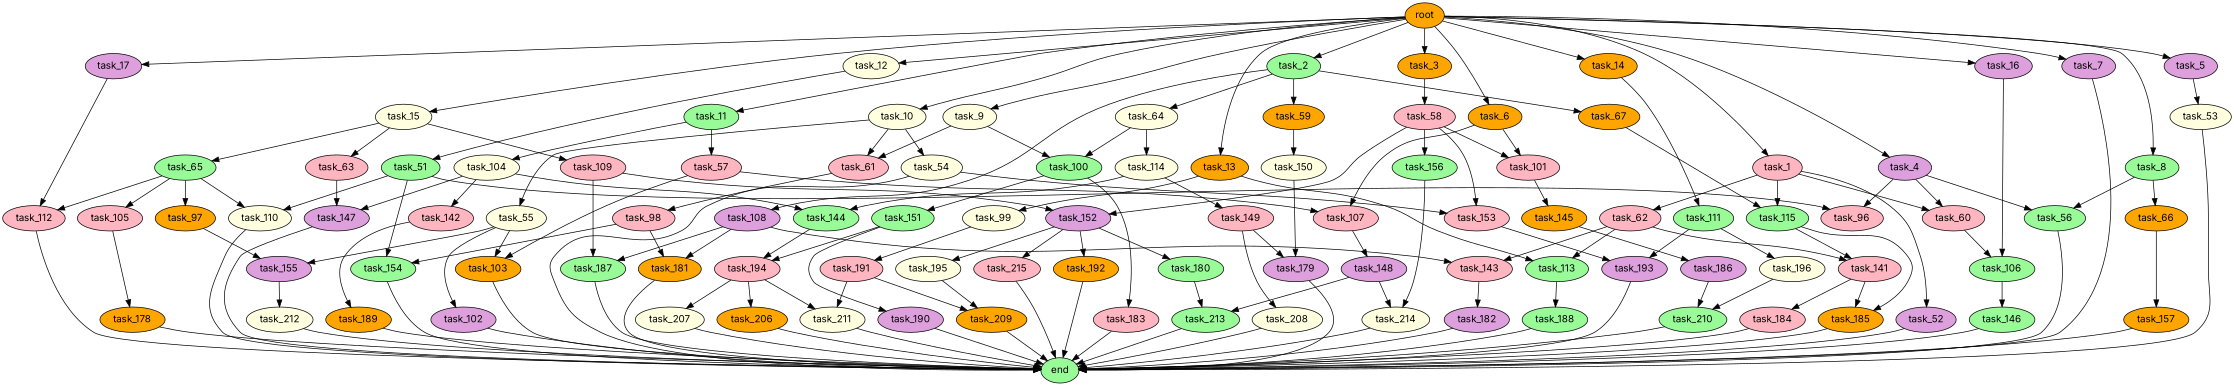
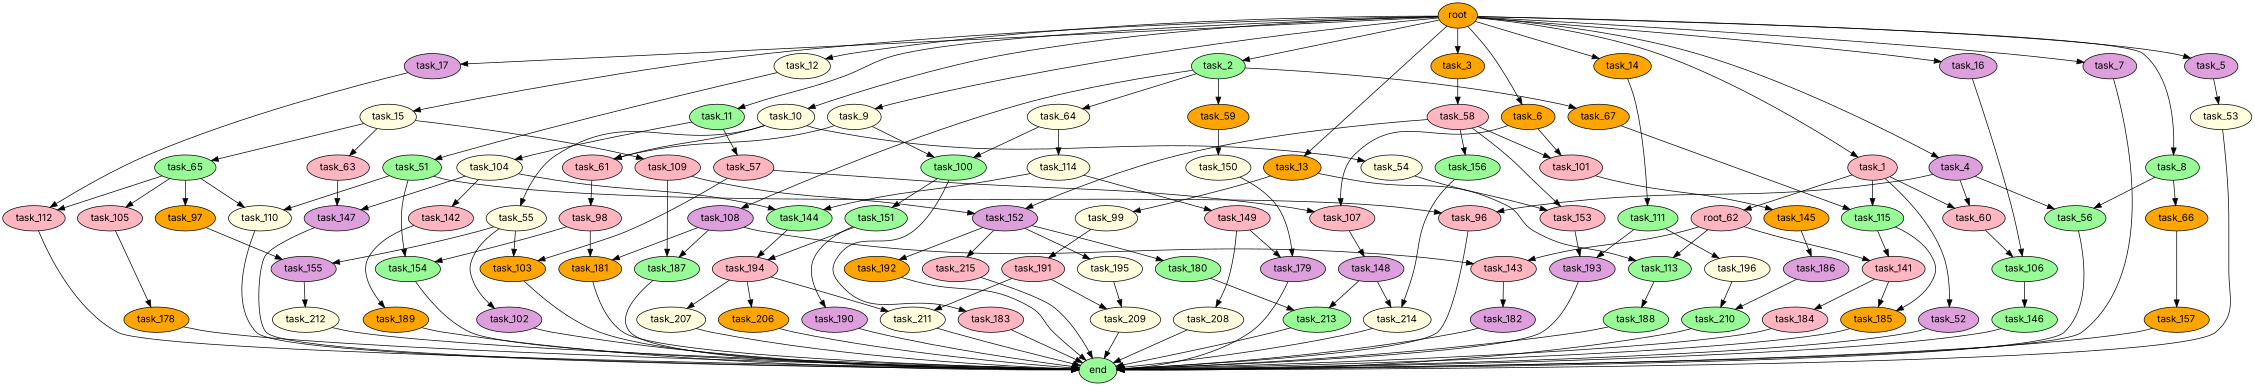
  digraph {
    fontname=Inter
    node [fillcolor=lightpink fontname=Inter style=filled]
    edge [fontname=Inter]
    task_178 [fillcolor=orange]
    task_105
    end [fillcolor=palegreen]
    task_15 [fillcolor=lightyellow]
    task_63
    task_65 [fillcolor=palegreen]
    task_109
    task_147 [fillcolor=plum]
    task_112
    task_97 [fillcolor=orange]
    task_110 [fillcolor=lightyellow]
    task_152 [fillcolor=plum]
    task_187 [fillcolor=palegreen]
    task_55 [fillcolor=lightyellow]
    task_102 [fillcolor=plum]
    task_155 [fillcolor=plum]
    task_103 [fillcolor=orange]
    task_212 [fillcolor=lightyellow]
    task_184
    task_182 [fillcolor=plum]
    task_143
    task_207 [fillcolor=lightyellow]
    task_193 [fillcolor=plum]
    task_153
    task_211 [fillcolor=lightyellow]
    task_191
-   task_209 [fillcolor=orange]
+   task_209 [fillcolor=lightyellow]
    task_7 [fillcolor=plum]
    task_104 [fillcolor=lightyellow]
    task_142
    task_144 [fillcolor=palegreen]
    task_189 [fillcolor=orange]
    task_194
    task_183
    task_214 [fillcolor=lightyellow]
    task_154 [fillcolor=palegreen]
    task_106 [fillcolor=palegreen]
    task_146 [fillcolor=palegreen]
    task_181 [fillcolor=orange]
    task_67 [fillcolor=orange]
    task_115 [fillcolor=palegreen]
    task_185 [fillcolor=orange]
    task_141
    task_98
    task_9 [fillcolor=lightyellow]
    task_61
    task_100 [fillcolor=palegreen]
    task_151 [fillcolor=palegreen]
    task_56 [fillcolor=palegreen]
    task_196 [fillcolor=lightyellow]
    task_210 [fillcolor=palegreen]
    task_59 [fillcolor=orange]
    task_150 [fillcolor=lightyellow]
    task_179 [fillcolor=plum]
    task_64 [fillcolor=lightyellow]
    task_114 [fillcolor=lightyellow]
    task_149
    task_188 [fillcolor=palegreen]
    task_58
    task_156 [fillcolor=palegreen]
    task_101
    task_145 [fillcolor=orange]
    task_180 [fillcolor=palegreen]
    task_195 [fillcolor=lightyellow]
    task_192 [fillcolor=orange]
    task_215
    task_190 [fillcolor=plum]
    task_54 [fillcolor=lightyellow]
    task_11 [fillcolor=palegreen]
    task_57
    task_107
    task_186 [fillcolor=plum]
    task_1
-   task_62
+   task_62 [label=root_62]
    task_52 [fillcolor=plum]
    task_60
    task_113 [fillcolor=palegreen]
    task_53 [fillcolor=lightyellow]
    task_157 [fillcolor=orange]
    task_96
    task_213 [fillcolor=palegreen]
    task_99 [fillcolor=lightyellow]
    task_206 [fillcolor=orange]
    task_66 [fillcolor=orange]
    task_4 [fillcolor=plum]
    task_10 [fillcolor=lightyellow]
    task_8 [fillcolor=palegreen]
    task_16 [fillcolor=plum]
    task_14 [fillcolor=orange]
    task_111 [fillcolor=palegreen]
    task_12 [fillcolor=lightyellow]
    task_51 [fillcolor=palegreen]
    task_13 [fillcolor=orange]
    task_108 [fillcolor=plum]
    task_3 [fillcolor=orange]
    task_208 [fillcolor=lightyellow]
    task_6 [fillcolor=orange]
    task_148 [fillcolor=plum]
    task_2 [fillcolor=palegreen]
    task_17 [fillcolor=plum]
    root [fillcolor=orange]
    task_5 [fillcolor=plum]
    task_178 -> end
    task_105 -> task_178
    task_15 -> task_63
    task_15 -> task_65
    task_15 -> task_109
    task_63 -> task_147
    task_65 -> task_105
    task_65 -> task_112
    task_65 -> task_97
    task_65 -> task_110
    task_109 -> task_152
    task_109 -> task_187
    task_147 -> end
    task_112 -> end
    task_97 -> task_155
    task_110 -> end
    task_152 -> task_180
    task_152 -> task_195
    task_152 -> task_192
    task_152 -> task_215
    task_187 -> end
    task_55 -> task_102
    task_55 -> task_155
    task_55 -> task_103
    task_102 -> end
    task_155 -> task_212
    task_103 -> end
    task_212 -> end
    task_184 -> end
    task_182 -> end
    task_143 -> task_182
    task_207 -> end
    task_193 -> end
    task_153 -> task_193
    task_211 -> end
    task_191 -> task_211
    task_191 -> task_209
    task_209 -> end
    task_7 -> end
    task_104 -> task_147
    task_104 -> task_142
    task_104 -> task_144
    task_142 -> task_189
    task_144 -> task_194
    task_189 -> end
    task_194 -> task_207
    task_194 -> task_211
    task_194 -> task_206
    task_183 -> end
    task_214 -> end
    task_154 -> end
    task_106 -> task_146
    task_146 -> end
    task_181 -> end
    task_67 -> task_115
    task_115 -> task_185
    task_115 -> task_141
    task_185 -> end
    task_141 -> task_184
    task_141 -> task_185
    task_98 -> task_154
    task_98 -> task_181
    task_9 -> task_61
    task_9 -> task_100
    task_61 -> task_98
    task_100 -> task_183
    task_100 -> task_151
    task_151 -> task_194
    task_151 -> task_190
    task_56 -> end
    task_196 -> task_210
    task_210 -> end
    task_59 -> task_150
    task_150 -> task_179
    task_179 -> end
    task_64 -> task_100
    task_64 -> task_114
    task_114 -> task_144
    task_114 -> task_149
    task_149 -> task_179
    task_149 -> task_208
    task_188 -> end
    task_58 -> task_152
    task_58 -> task_153
    task_58 -> task_156
    task_58 -> task_101
    task_156 -> task_214
    task_101 -> task_145
    task_145 -> task_186
    task_180 -> task_213
    task_195 -> task_209
    task_192 -> end
    task_215 -> end
    task_190 -> end
    task_54 -> task_153
    task_11 -> task_104
    task_11 -> task_57
    task_57 -> task_103
    task_57 -> task_107
    task_107 -> task_148
    task_186 -> task_210
    task_1 -> task_115
    task_1 -> task_62
    task_1 -> task_52
    task_1 -> task_60
    task_62 -> task_143
    task_62 -> task_141
    task_62 -> task_113
    task_52 -> end
    task_60 -> task_106
    task_113 -> task_188
    task_53 -> end
    task_157 -> end
-   task_54 -> end
+   task_96 -> end
    task_213 -> end
    task_99 -> task_191
    task_206 -> end
    task_66 -> task_157
    task_4 -> task_56
    task_4 -> task_60
    task_4 -> task_96
    task_10 -> task_55
    task_10 -> task_61
    task_10 -> task_54
    task_8 -> task_56
    task_8 -> task_66
    task_16 -> task_106
    task_14 -> task_111
    task_111 -> task_193
    task_111 -> task_196
    task_12 -> task_51
    task_51 -> task_110
    task_51 -> task_154
    task_51 -> task_96
    task_13 -> task_113
    task_13 -> task_99
    task_108 -> task_187
    task_108 -> task_143
    task_108 -> task_181
    task_3 -> task_58
    task_208 -> end
    task_6 -> task_101
    task_6 -> task_107
    task_148 -> task_214
    task_148 -> task_213
    task_2 -> task_67
    task_2 -> task_59
    task_2 -> task_64
    task_2 -> task_108
    task_17 -> task_112
    root -> task_15
    root -> task_7
    root -> task_9
    root -> task_11
    root -> task_1
    root -> task_4
    root -> task_10
    root -> task_8
    root -> task_16
    root -> task_14
    root -> task_12
    root -> task_13
    root -> task_3
    root -> task_6
    root -> task_2
    root -> task_17
    root -> task_5
    task_5 -> task_53
  }
